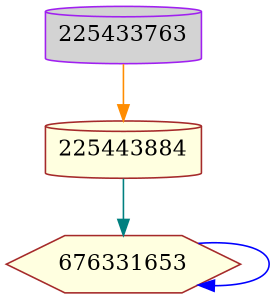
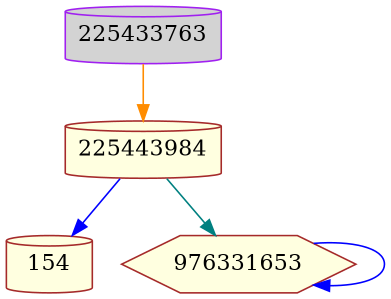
  digraph {
    node [color=brown fillcolor=lightyellow shape=cylinder style=filled]
    edge [color=blue]
    n1 [color=purple fillcolor=lightgrey label=225433763]
-   225443884
-   676331653 [shape=hexagon]
+   225443884 [label=225443984]
+   154
+   676331653 [shape=hexagon label=976331653]
    n1 -> 225443884 [color=darkorange]
+   225443884 -> 154
    225443884 -> 676331653 [color=teal]
    676331653 -> 676331653
  }
